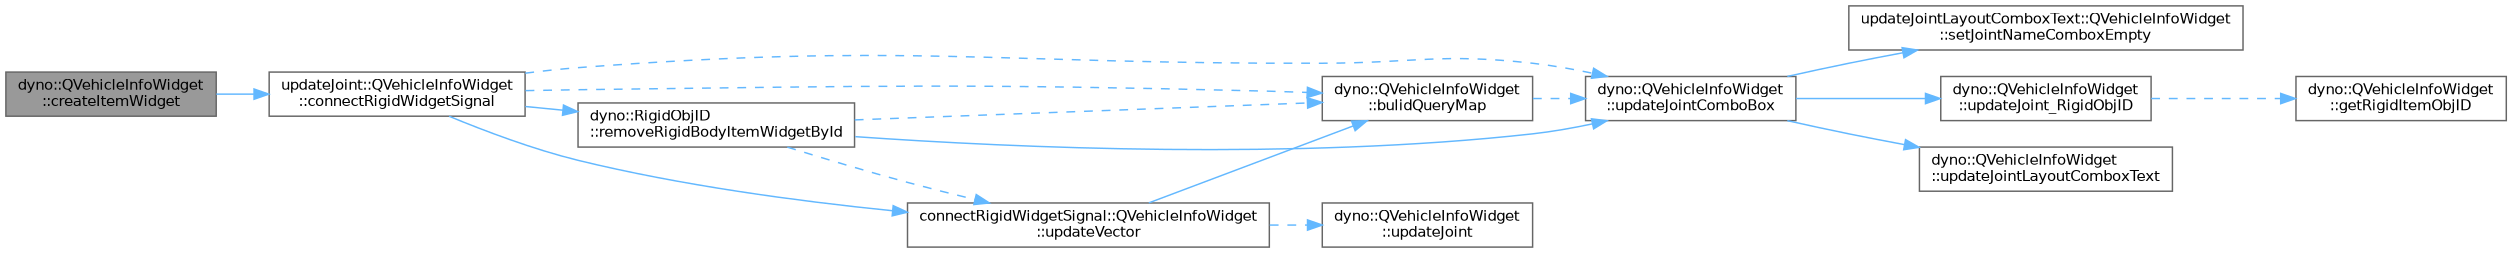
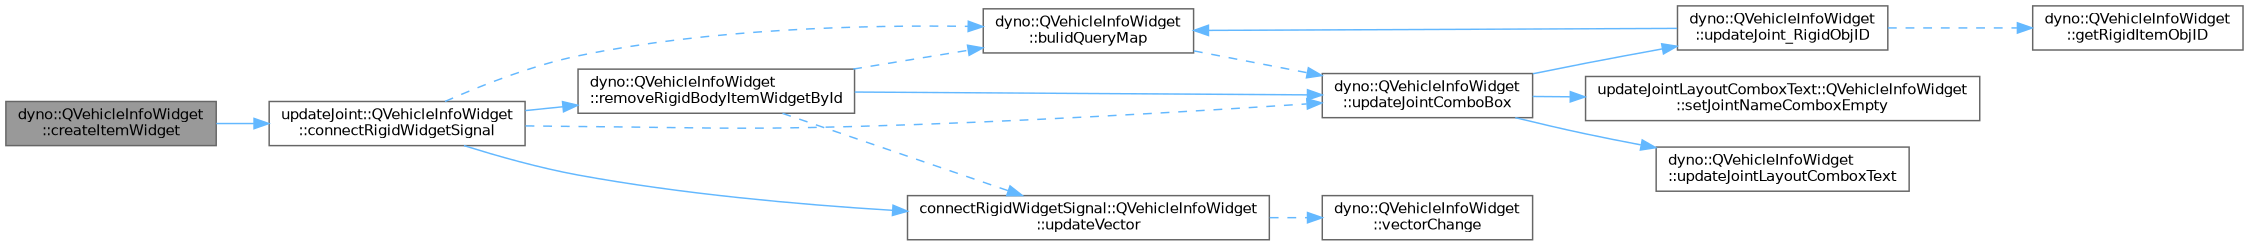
  digraph {
    rankdir=LR
    node [color=grey40 fillcolor=white fontname=Helvetica fontsize=10 shape=box style=filled]
    edge [color=steelblue1 fontname=Helvetica fontsize=10 labelfontname=Helvetica labelfontsize=10 style=solid]
    n1 [color=gray40 fillcolor=grey60 fontcolor=black height=0.2 label="dyno::QVehicleInfoWidget\l::createItemWidget" width=0.4]
    n2 [height=0.2 label="updateJoint::QVehicleInfoWidget\l::connectRigidWidgetSignal" width=0.4]
    n3 [height=0.2 label="dyno::QVehicleInfoWidget\l::bulidQueryMap" width=0.4]
-   n4 [height=0.2 label="dyno::RigidObjID\l::removeRigidBodyItemWidgetById" width=0.4]
+   n4 [height=0.2 label="dyno::QVehicleInfoWidget\l::removeRigidBodyItemWidgetById" width=0.4]
    n5 [height=0.2 label="dyno::QVehicleInfoWidget\l::updateJointComboBox" width=0.4]
    n6 [height=0.2 label="connectRigidWidgetSignal::QVehicleInfoWidget\l::updateVector" width=0.4]
    n7 [height=0.2 label="updateJointLayoutComboxText::QVehicleInfoWidget\l::setJointNameComboxEmpty" width=0.4]
    n8 [height=0.2 label="dyno::QVehicleInfoWidget\l::updateJoint_RigidObjID" width=0.4]
    n9 [height=0.2 label="dyno::QVehicleInfoWidget\l::updateJointLayoutComboxText" width=0.4]
-   n10 [height=0.2 label="dyno::QVehicleInfoWidget\l::updateJoint" width=0.4]
+   n10 [height=0.2 label="dyno::QVehicleInfoWidget\l::vectorChange" width=0.4]
    n11 [height=0.2 label="dyno::QVehicleInfoWidget\l::getRigidItemObjID" width=0.4]
    n1 -> n2
    n2 -> n3 [style=dashed]
    n2 -> n4
    n2 -> n5 [style=dashed]
    n2 -> n6
    n3 -> n5 [style=dashed]
    n4 -> n3 [style=dashed]
    n4 -> n5
    n4 -> n6 [style=dashed]
    n5 -> n7
    n5 -> n8
    n5 -> n9
-   n6 -> n3
+   n8 -> n3
    n6 -> n10 [style=dashed]
    n8 -> n11 [style=dashed]
  }
